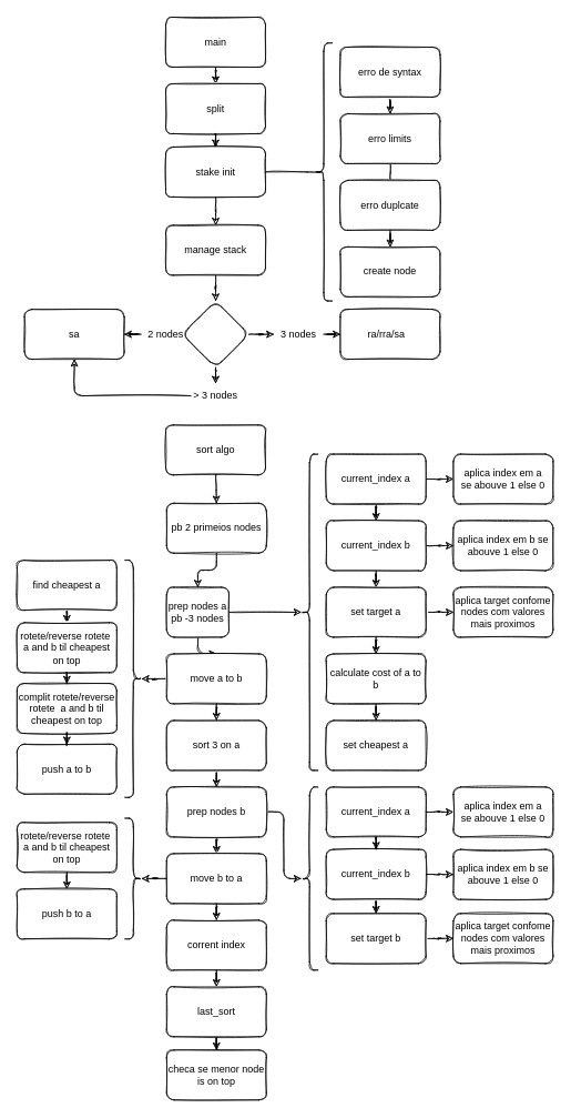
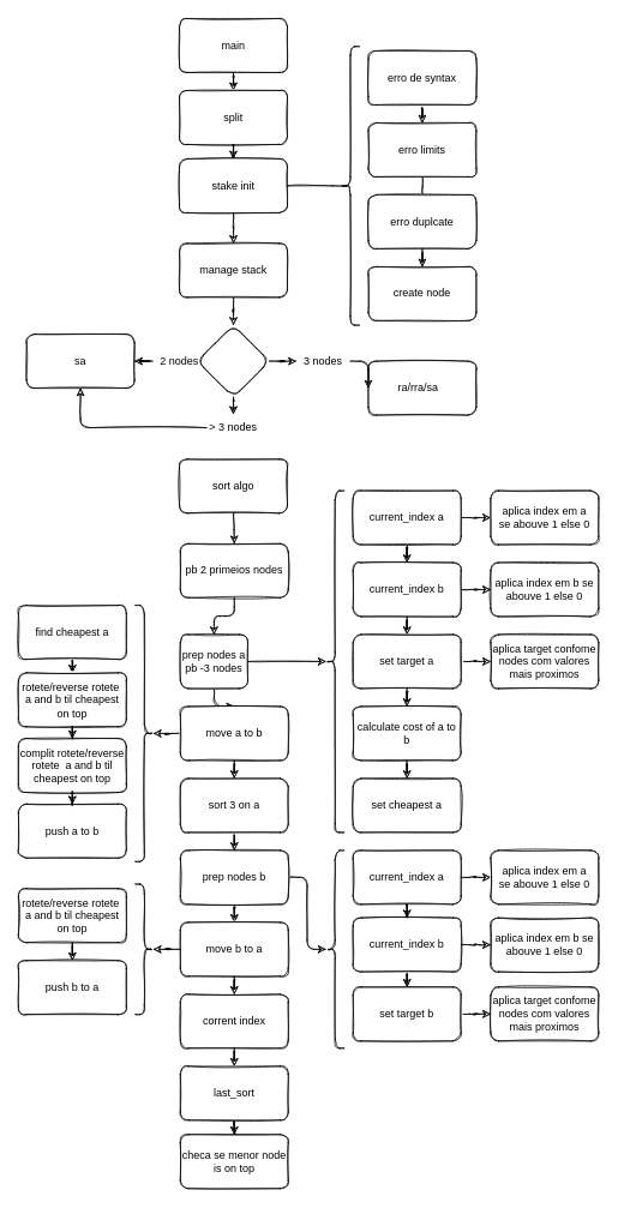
  <mxCell id="0" />
  <mxCell id="1" parent="0" />
  <mxCell id="2" value="" style="edgeStyle=orthogonalEdgeStyle;rounded=1;orthogonalLoop=1;jettySize=auto;html=1;sketch=1;" edge="1" parent="1" source="3" target="5"><mxGeometry relative="1" as="geometry" /></mxCell>
  <mxCell id="3" value="main" style="rounded=1;whiteSpace=wrap;html=1;sketch=1;" vertex="1" parent="1"><mxGeometry x="199" y="20" width="120" height="60" as="geometry" /></mxCell>
  <mxCell id="4" value="" style="edgeStyle=orthogonalEdgeStyle;rounded=1;orthogonalLoop=1;jettySize=auto;html=1;sketch=1;" edge="1" parent="1" source="5" target="7"><mxGeometry relative="1" as="geometry" /></mxCell>
  <mxCell id="5" value="split" style="rounded=1;whiteSpace=wrap;html=1;sketch=1;" vertex="1" parent="1"><mxGeometry x="199" y="100" width="120" height="60" as="geometry" /></mxCell>
  <mxCell id="6" value="" style="edgeStyle=orthogonalEdgeStyle;rounded=1;orthogonalLoop=1;jettySize=auto;html=1;sketch=1;" edge="1" parent="1" source="7" target="15"><mxGeometry relative="1" as="geometry" /></mxCell>
  <mxCell id="7" value="stake init" style="rounded=1;whiteSpace=wrap;html=1;sketch=1;" vertex="1" parent="1"><mxGeometry x="199" y="176" width="120" height="60" as="geometry" /></mxCell>
  <mxCell id="8" value="" style="edgeStyle=orthogonalEdgeStyle;rounded=1;orthogonalLoop=1;jettySize=auto;html=1;sketch=1;" edge="1" parent="1" source="9" target="11"><mxGeometry relative="1" as="geometry" /></mxCell>
  <mxCell id="9" value="erro de syntax" style="rounded=1;whiteSpace=wrap;html=1;sketch=1;" vertex="1" parent="1"><mxGeometry x="409" y="56" width="120" height="60" as="geometry" /></mxCell>
  <mxCell id="10" value="" style="edgeStyle=orthogonalEdgeStyle;rounded=1;orthogonalLoop=1;jettySize=auto;html=1;sketch=1;" edge="1" parent="1" target="13"><mxGeometry relative="1" as="geometry"><mxPoint x="469" y="196" as="sourcePoint" /></mxGeometry></mxCell>
  <mxCell id="11" value="erro limits" style="rounded=1;whiteSpace=wrap;html=1;sketch=1;" vertex="1" parent="1"><mxGeometry x="409" y="136" width="120" height="60" as="geometry" /></mxCell>
  <mxCell id="12" value="" style="edgeStyle=orthogonalEdgeStyle;rounded=1;orthogonalLoop=1;jettySize=auto;html=1;sketch=1;" edge="1" parent="1" source="13" target="16"><mxGeometry relative="1" as="geometry" /></mxCell>
  <mxCell id="13" value="erro duplcate" style="rounded=1;whiteSpace=wrap;html=1;sketch=1;" vertex="1" parent="1"><mxGeometry x="409" y="216" width="120" height="60" as="geometry" /></mxCell>
  <mxCell id="14" value="" style="edgeStyle=orthogonalEdgeStyle;rounded=1;orthogonalLoop=1;jettySize=auto;html=1;sketch=1;" edge="1" parent="1" source="15" target="22"><mxGeometry relative="1" as="geometry" /></mxCell>
  <mxCell id="15" value="manage stack" style="rounded=1;whiteSpace=wrap;html=1;sketch=1;" vertex="1" parent="1"><mxGeometry x="199" y="270" width="120" height="60" as="geometry" /></mxCell>
  <mxCell id="16" value="create node" style="rounded=1;whiteSpace=wrap;html=1;sketch=1;" vertex="1" parent="1"><mxGeometry x="409" y="296" width="120" height="60" as="geometry" /></mxCell>
  <mxCell id="17" value="" style="shape=curlyBracket;whiteSpace=wrap;html=1;rounded=1;sketch=1;" vertex="1" parent="1"><mxGeometry x="379" y="51" width="20" height="310" as="geometry" /></mxCell>
  <mxCell id="18" value="" style="edgeStyle=orthogonalEdgeStyle;rounded=1;orthogonalLoop=1;jettySize=auto;html=1;endArrow=none;entryX=0.1;entryY=0.5;entryDx=0;entryDy=0;entryPerimeter=0;exitX=1;exitY=0.5;exitDx=0;exitDy=0;sketch=1;" edge="1" parent="1" source="7" target="17"><mxGeometry relative="1" as="geometry"><mxPoint x="319" y="210" as="sourcePoint" /><mxPoint x="369" y="210" as="targetPoint" /><Array as="points"><mxPoint x="379" y="206" /><mxPoint x="379" y="206" /></Array></mxGeometry></mxCell>
  <mxCell id="19" value="" style="edgeStyle=orthogonalEdgeStyle;rounded=1;orthogonalLoop=1;jettySize=auto;html=1;startArrow=none;sketch=1;" edge="1" parent="1" source="27" target="26"><mxGeometry relative="1" as="geometry" /></mxCell>
  <mxCell id="20" value="" style="edgeStyle=orthogonalEdgeStyle;rounded=1;orthogonalLoop=1;jettySize=auto;html=1;sketch=1;" edge="1" parent="1" source="22" target="29"><mxGeometry relative="1" as="geometry" /></mxCell>
  <mxCell id="21" value="" style="edgeStyle=orthogonalEdgeStyle;rounded=1;orthogonalLoop=1;jettySize=auto;html=1;sketch=1;" edge="1" parent="1" source="22" target="31"><mxGeometry relative="1" as="geometry" /></mxCell>
  <mxCell id="22" value="" style="rhombus;whiteSpace=wrap;html=1;rounded=1;sketch=1;" vertex="1" parent="1"><mxGeometry x="219" y="361" width="80" height="80" as="geometry" /></mxCell>
- <mxCell id="23" value="ra/rra/sa&lt;span style=&quot;white-space: pre;&quot;&gt;&#09;&lt;/span&gt;" style="whiteSpace=wrap;html=1;rounded=1;sketch=1;" vertex="1" parent="1"><mxGeometry x="409" y="371" width="120" height="60" as="geometry" /></mxCell>
+ <mxCell id="23" value="ra/rra/sa&lt;span style=&quot;white-space: pre;&quot;&gt;&#09;&lt;/span&gt;" style="whiteSpace=wrap;html=1;rounded=1;sketch=1;" vertex="1" parent="1"><mxGeometry x="409" y="401" width="120" height="60" as="geometry" /></mxCell>
  <mxCell id="24" value="" style="edgeStyle=orthogonalEdgeStyle;rounded=1;orthogonalLoop=1;jettySize=auto;html=1;sketch=1;" edge="1" parent="1" target="33"><mxGeometry relative="1" as="geometry"><mxPoint x="259" y="554" as="sourcePoint" /></mxGeometry></mxCell>
  <mxCell id="25" value="sort algo" style="whiteSpace=wrap;html=1;rounded=1;sketch=1;" vertex="1" parent="1"><mxGeometry x="199" y="510" width="120" height="60" as="geometry" /></mxCell>
  <mxCell id="26" value="sa" style="whiteSpace=wrap;html=1;rounded=1;sketch=1;" vertex="1" parent="1"><mxGeometry x="29" y="371" width="120" height="60" as="geometry" /></mxCell>
  <mxCell id="27" value="2 nodes" style="text;html=1;strokeColor=none;fillColor=none;align=center;verticalAlign=middle;whiteSpace=wrap;rounded=1;sketch=1;" vertex="1" parent="1"><mxGeometry x="169" y="386" width="60" height="30" as="geometry" /></mxCell>
  <mxCell id="28" value="" style="edgeStyle=orthogonalEdgeStyle;rounded=1;orthogonalLoop=1;jettySize=auto;html=1;sketch=1;" edge="1" parent="1" source="29" target="23"><mxGeometry relative="1" as="geometry" /></mxCell>
  <mxCell id="29" value="3 nodes" style="text;html=1;strokeColor=none;fillColor=none;align=center;verticalAlign=middle;whiteSpace=wrap;rounded=1;sketch=1;" vertex="1" parent="1"><mxGeometry x="329" y="386" width="60" height="30" as="geometry" /></mxCell>
  <mxCell id="30" value="" style="edgeStyle=orthogonalEdgeStyle;rounded=1;orthogonalLoop=1;jettySize=auto;html=1;sketch=1;" edge="1" parent="1" source="31" target="26"><mxGeometry relative="1" as="geometry" /></mxCell>
  <mxCell id="31" value="&amp;gt; 3 nodes" style="text;html=1;strokeColor=none;fillColor=none;align=center;verticalAlign=middle;whiteSpace=wrap;rounded=1;sketch=1;" vertex="1" parent="1"><mxGeometry x="229" y="460" width="60" height="30" as="geometry" /></mxCell>
  <mxCell id="32" value="" style="edgeStyle=orthogonalEdgeStyle;rounded=1;sketch=1;orthogonalLoop=1;jettySize=auto;html=1;" edge="1" parent="1" source="33" target="36"><mxGeometry relative="1" as="geometry" /></mxCell>
  <mxCell id="33" value="pb 2 primeios nodes" style="whiteSpace=wrap;html=1;rounded=1;sketch=1;" vertex="1" parent="1"><mxGeometry x="200" y="604" width="120" height="60" as="geometry" /></mxCell>
  <mxCell id="34" value="" style="edgeStyle=orthogonalEdgeStyle;rounded=1;orthogonalLoop=1;jettySize=auto;html=1;sketch=1;" edge="1" parent="1" source="36" target="39"><mxGeometry relative="1" as="geometry" /></mxCell>
  <mxCell id="35" value="" style="edgeStyle=orthogonalEdgeStyle;rounded=1;orthogonalLoop=1;jettySize=auto;html=1;sketch=1;" edge="1" parent="1" source="36" target="64"><mxGeometry relative="1" as="geometry" /></mxCell>
  <mxCell id="36" value="prep nodes a&lt;div&gt;&lt;div&gt;pb -3 nodes&lt;/div&gt;&lt;/div&gt;" style="whiteSpace=wrap;html=1;rounded=1;sketch=1;" vertex="1" parent="1"><mxGeometry x="200" y="705" width="75" height="60" as="geometry" /></mxCell>
  <mxCell id="37" value="" style="edgeStyle=orthogonalEdgeStyle;rounded=1;orthogonalLoop=1;jettySize=auto;html=1;sketch=1;" edge="1" parent="1" source="39" target="41"><mxGeometry relative="1" as="geometry" /></mxCell>
  <mxCell id="38" value="" style="edgeStyle=orthogonalEdgeStyle;rounded=1;orthogonalLoop=1;jettySize=auto;html=1;sketch=1;" edge="1" parent="1" source="39" target="68"><mxGeometry relative="1" as="geometry" /></mxCell>
  <mxCell id="39" value="move a to b" style="whiteSpace=wrap;html=1;rounded=1;sketch=1;" vertex="1" parent="1"><mxGeometry x="200" y="785" width="120" height="60" as="geometry" /></mxCell>
  <mxCell id="40" value="" style="edgeStyle=orthogonalEdgeStyle;rounded=1;orthogonalLoop=1;jettySize=auto;html=1;sketch=1;" edge="1" parent="1" source="41" target="44"><mxGeometry relative="1" as="geometry" /></mxCell>
  <mxCell id="41" value="sort 3 on a" style="whiteSpace=wrap;html=1;rounded=1;sketch=1;" vertex="1" parent="1"><mxGeometry x="200" y="865" width="120" height="60" as="geometry" /></mxCell>
  <mxCell id="42" value="" style="edgeStyle=orthogonalEdgeStyle;rounded=1;orthogonalLoop=1;jettySize=auto;html=1;sketch=1;" edge="1" parent="1" source="44" target="47"><mxGeometry relative="1" as="geometry" /></mxCell>
  <mxCell id="43" value="" style="edgeStyle=orthogonalEdgeStyle;rounded=1;orthogonalLoop=1;jettySize=auto;html=1;sketch=1;" edge="1" parent="1" source="44" target="76"><mxGeometry relative="1" as="geometry" /></mxCell>
  <mxCell id="44" value="prep nodes b" style="whiteSpace=wrap;html=1;rounded=1;sketch=1;" vertex="1" parent="1"><mxGeometry x="200" y="945" width="120" height="60" as="geometry" /></mxCell>
  <mxCell id="45" value="" style="edgeStyle=orthogonalEdgeStyle;rounded=1;orthogonalLoop=1;jettySize=auto;html=1;sketch=1;" edge="1" parent="1" source="47" target="49"><mxGeometry relative="1" as="geometry" /></mxCell>
  <mxCell id="46" value="" style="edgeStyle=orthogonalEdgeStyle;rounded=1;orthogonalLoop=1;jettySize=auto;html=1;sketch=1;" edge="1" parent="1" source="47" target="88"><mxGeometry relative="1" as="geometry" /></mxCell>
  <mxCell id="47" value="move b to a" style="whiteSpace=wrap;html=1;rounded=1;sketch=1;" vertex="1" parent="1"><mxGeometry x="200" y="1025" width="120" height="60" as="geometry" /></mxCell>
  <mxCell id="48" value="" style="edgeStyle=orthogonalEdgeStyle;rounded=1;orthogonalLoop=1;jettySize=auto;html=1;sketch=1;" edge="1" parent="1" source="49" target="51"><mxGeometry relative="1" as="geometry" /></mxCell>
  <mxCell id="49" value="corrent index" style="whiteSpace=wrap;html=1;rounded=1;sketch=1;" vertex="1" parent="1"><mxGeometry x="200" y="1105" width="120" height="60" as="geometry" /></mxCell>
  <mxCell id="50" value="" style="edgeStyle=orthogonalEdgeStyle;rounded=1;orthogonalLoop=1;jettySize=auto;html=1;sketch=1;" edge="1" parent="1" source="51" target="92"><mxGeometry relative="1" as="geometry" /></mxCell>
  <mxCell id="51" value="last_sort" style="whiteSpace=wrap;html=1;rounded=1;sketch=1;" vertex="1" parent="1"><mxGeometry x="200" y="1185" width="120" height="60" as="geometry" /></mxCell>
  <mxCell id="52" value="" style="edgeStyle=orthogonalEdgeStyle;rounded=1;orthogonalLoop=1;jettySize=auto;html=1;sketch=1;" edge="1" parent="1" source="54" target="57"><mxGeometry relative="1" as="geometry" /></mxCell>
  <mxCell id="53" value="" style="edgeStyle=orthogonalEdgeStyle;rounded=1;orthogonalLoop=1;jettySize=auto;html=1;sketch=1;" edge="1" parent="1" source="54" target="65"><mxGeometry relative="1" as="geometry" /></mxCell>
  <mxCell id="54" value="current_index a" style="whiteSpace=wrap;html=1;rounded=1;sketch=1;" vertex="1" parent="1"><mxGeometry x="392" y="545" width="120" height="60" as="geometry" /></mxCell>
  <mxCell id="55" value="" style="edgeStyle=orthogonalEdgeStyle;rounded=1;orthogonalLoop=1;jettySize=auto;html=1;sketch=1;" edge="1" parent="1" source="57" target="60"><mxGeometry relative="1" as="geometry" /></mxCell>
  <mxCell id="56" value="" style="edgeStyle=orthogonalEdgeStyle;rounded=1;orthogonalLoop=1;jettySize=auto;html=1;sketch=1;" edge="1" parent="1" source="57" target="66"><mxGeometry relative="1" as="geometry" /></mxCell>
  <mxCell id="57" value="current_index b" style="whiteSpace=wrap;html=1;rounded=1;sketch=1;" vertex="1" parent="1"><mxGeometry x="392" y="625" width="120" height="60" as="geometry" /></mxCell>
  <mxCell id="58" value="" style="edgeStyle=orthogonalEdgeStyle;rounded=1;orthogonalLoop=1;jettySize=auto;html=1;sketch=1;" edge="1" parent="1" source="60" target="62"><mxGeometry relative="1" as="geometry" /></mxCell>
  <mxCell id="59" value="" style="edgeStyle=orthogonalEdgeStyle;rounded=1;orthogonalLoop=1;jettySize=auto;html=1;sketch=1;" edge="1" parent="1" source="60" target="67"><mxGeometry relative="1" as="geometry" /></mxCell>
  <mxCell id="60" value="set target a" style="whiteSpace=wrap;html=1;rounded=1;sketch=1;" vertex="1" parent="1"><mxGeometry x="392" y="705" width="120" height="60" as="geometry" /></mxCell>
  <mxCell id="61" value="" style="edgeStyle=orthogonalEdgeStyle;rounded=1;orthogonalLoop=1;jettySize=auto;html=1;sketch=1;" edge="1" parent="1" source="62" target="63"><mxGeometry relative="1" as="geometry" /></mxCell>
  <mxCell id="62" value="calculate cost of a to b" style="whiteSpace=wrap;html=1;rounded=1;sketch=1;" vertex="1" parent="1"><mxGeometry x="392" y="785" width="120" height="60" as="geometry" /></mxCell>
  <mxCell id="63" value="set cheapest a" style="whiteSpace=wrap;html=1;rounded=1;sketch=1;" vertex="1" parent="1"><mxGeometry x="392" y="865" width="120" height="60" as="geometry" /></mxCell>
  <mxCell id="64" value="" style="shape=curlyBracket;whiteSpace=wrap;html=1;rounded=1;sketch=1;" vertex="1" parent="1"><mxGeometry x="362" y="545" width="20" height="380" as="geometry" /></mxCell>
  <mxCell id="65" value="aplica index em a&lt;br&gt;se abouve 1 else 0" style="whiteSpace=wrap;html=1;rounded=1;sketch=1;" vertex="1" parent="1"><mxGeometry x="545" y="545" width="120" height="60" as="geometry" /></mxCell>
  <mxCell id="66" value="aplica index em b se abouve 1 else 0" style="whiteSpace=wrap;html=1;rounded=1;sketch=1;" vertex="1" parent="1"><mxGeometry x="545" y="625" width="120" height="60" as="geometry" /></mxCell>
  <mxCell id="67" value="aplica target confome nodes com valores mais proximos" style="whiteSpace=wrap;html=1;rounded=1;sketch=1;" vertex="1" parent="1"><mxGeometry x="545" y="705" width="120" height="60" as="geometry" /></mxCell>
  <mxCell id="68" value="" style="shape=curlyBracket;whiteSpace=wrap;html=1;rounded=1;flipH=1;sketch=1;" vertex="1" parent="1"><mxGeometry x="150" y="672.5" width="20" height="285" as="geometry" /></mxCell>
  <mxCell id="69" value="" style="edgeStyle=orthogonalEdgeStyle;rounded=1;orthogonalLoop=1;jettySize=auto;html=1;entryX=0.5;entryY=0;entryDx=0;entryDy=0;sketch=1;" edge="1" parent="1" source="70" target="72"><mxGeometry relative="1" as="geometry"><mxPoint x="80" y="757.5" as="targetPoint" /></mxGeometry></mxCell>
  <mxCell id="70" value="find cheapest a" style="rounded=1;whiteSpace=wrap;html=1;sketch=1;" vertex="1" parent="1"><mxGeometry x="20" y="672.5" width="120" height="60" as="geometry" /></mxCell>
  <mxCell id="71" value="" style="edgeStyle=orthogonalEdgeStyle;rounded=1;orthogonalLoop=1;jettySize=auto;html=1;sketch=1;" edge="1" parent="1" source="72" target="74"><mxGeometry relative="1" as="geometry" /></mxCell>
  <mxCell id="72" value="rotete/reverse rotete&amp;nbsp; a and b til cheapest on top" style="rounded=1;whiteSpace=wrap;html=1;sketch=1;" vertex="1" parent="1"><mxGeometry x="20" y="747.5" width="120" height="60" as="geometry" /></mxCell>
  <mxCell id="73" value="" style="edgeStyle=orthogonalEdgeStyle;rounded=1;orthogonalLoop=1;jettySize=auto;html=1;sketch=1;" edge="1" parent="1" source="74" target="75"><mxGeometry relative="1" as="geometry" /></mxCell>
  <mxCell id="74" value="complit rotete/reverse rotete&amp;nbsp; a and b til cheapest on top" style="rounded=1;whiteSpace=wrap;html=1;sketch=1;" vertex="1" parent="1"><mxGeometry x="20" y="820.5" width="120" height="60" as="geometry" /></mxCell>
  <mxCell id="75" value="push a to b" style="rounded=1;whiteSpace=wrap;html=1;sketch=1;" vertex="1" parent="1"><mxGeometry x="20" y="893.5" width="120" height="60" as="geometry" /></mxCell>
  <mxCell id="76" value="" style="shape=curlyBracket;whiteSpace=wrap;html=1;rounded=1;sketch=1;" vertex="1" parent="1"><mxGeometry x="362" y="945" width="20" height="220" as="geometry" /></mxCell>
  <mxCell id="77" value="" style="edgeStyle=orthogonalEdgeStyle;rounded=1;orthogonalLoop=1;jettySize=auto;html=1;sketch=1;" edge="1" parent="1" source="79" target="83"><mxGeometry relative="1" as="geometry" /></mxCell>
  <mxCell id="78" value="" style="edgeStyle=orthogonalEdgeStyle;rounded=1;orthogonalLoop=1;jettySize=auto;html=1;sketch=1;" edge="1" parent="1" source="79" target="80"><mxGeometry relative="1" as="geometry" /></mxCell>
  <mxCell id="79" value="current_index a" style="whiteSpace=wrap;html=1;rounded=1;sketch=1;" vertex="1" parent="1"><mxGeometry x="392" y="945" width="120" height="60" as="geometry" /></mxCell>
  <mxCell id="80" value="aplica index em a&lt;br&gt;se abouve 1 else 0" style="whiteSpace=wrap;html=1;rounded=1;sketch=1;" vertex="1" parent="1"><mxGeometry x="545" y="945" width="120" height="60" as="geometry" /></mxCell>
  <mxCell id="81" value="" style="edgeStyle=orthogonalEdgeStyle;rounded=1;orthogonalLoop=1;jettySize=auto;html=1;sketch=1;" edge="1" parent="1" source="83" target="86"><mxGeometry relative="1" as="geometry" /></mxCell>
  <mxCell id="82" value="" style="edgeStyle=orthogonalEdgeStyle;rounded=1;orthogonalLoop=1;jettySize=auto;html=1;sketch=1;" edge="1" parent="1" source="83" target="84"><mxGeometry relative="1" as="geometry" /></mxCell>
  <mxCell id="83" value="current_index b" style="whiteSpace=wrap;html=1;rounded=1;sketch=1;" vertex="1" parent="1"><mxGeometry x="392" y="1020" width="120" height="60" as="geometry" /></mxCell>
  <mxCell id="84" value="aplica index em b se abouve 1 else 0" style="whiteSpace=wrap;html=1;rounded=1;sketch=1;" vertex="1" parent="1"><mxGeometry x="545" y="1020" width="120" height="60" as="geometry" /></mxCell>
  <mxCell id="85" value="" style="edgeStyle=orthogonalEdgeStyle;rounded=1;orthogonalLoop=1;jettySize=auto;html=1;sketch=1;" edge="1" parent="1" source="86" target="87"><mxGeometry relative="1" as="geometry" /></mxCell>
  <mxCell id="86" value="set target b" style="whiteSpace=wrap;html=1;rounded=1;sketch=1;" vertex="1" parent="1"><mxGeometry x="392" y="1097" width="120" height="60" as="geometry" /></mxCell>
  <mxCell id="87" value="aplica target confome nodes com valores mais proximos" style="whiteSpace=wrap;html=1;rounded=1;sketch=1;" vertex="1" parent="1"><mxGeometry x="545" y="1097" width="120" height="60" as="geometry" /></mxCell>
  <mxCell id="88" value="" style="shape=curlyBracket;whiteSpace=wrap;html=1;rounded=1;flipH=1;sketch=1;" vertex="1" parent="1"><mxGeometry x="150" y="982.5" width="20" height="145" as="geometry" /></mxCell>
  <mxCell id="89" value="" style="edgeStyle=orthogonalEdgeStyle;rounded=1;orthogonalLoop=1;jettySize=auto;html=1;sketch=1;" edge="1" parent="1" source="90" target="91"><mxGeometry relative="1" as="geometry" /></mxCell>
  <mxCell id="90" value="rotete/reverse rotete&amp;nbsp; a and b til cheapest on top" style="rounded=1;whiteSpace=wrap;html=1;sketch=1;" vertex="1" parent="1"><mxGeometry x="20" y="987.5" width="120" height="60" as="geometry" /></mxCell>
  <mxCell id="91" value="push b to a" style="rounded=1;whiteSpace=wrap;html=1;sketch=1;" vertex="1" parent="1"><mxGeometry x="20" y="1067.5" width="120" height="60" as="geometry" /></mxCell>
  <mxCell id="92" value="checa se menor node is on top" style="whiteSpace=wrap;html=1;rounded=1;sketch=1;" vertex="1" parent="1"><mxGeometry x="200" y="1261" width="120" height="60" as="geometry" /></mxCell>
